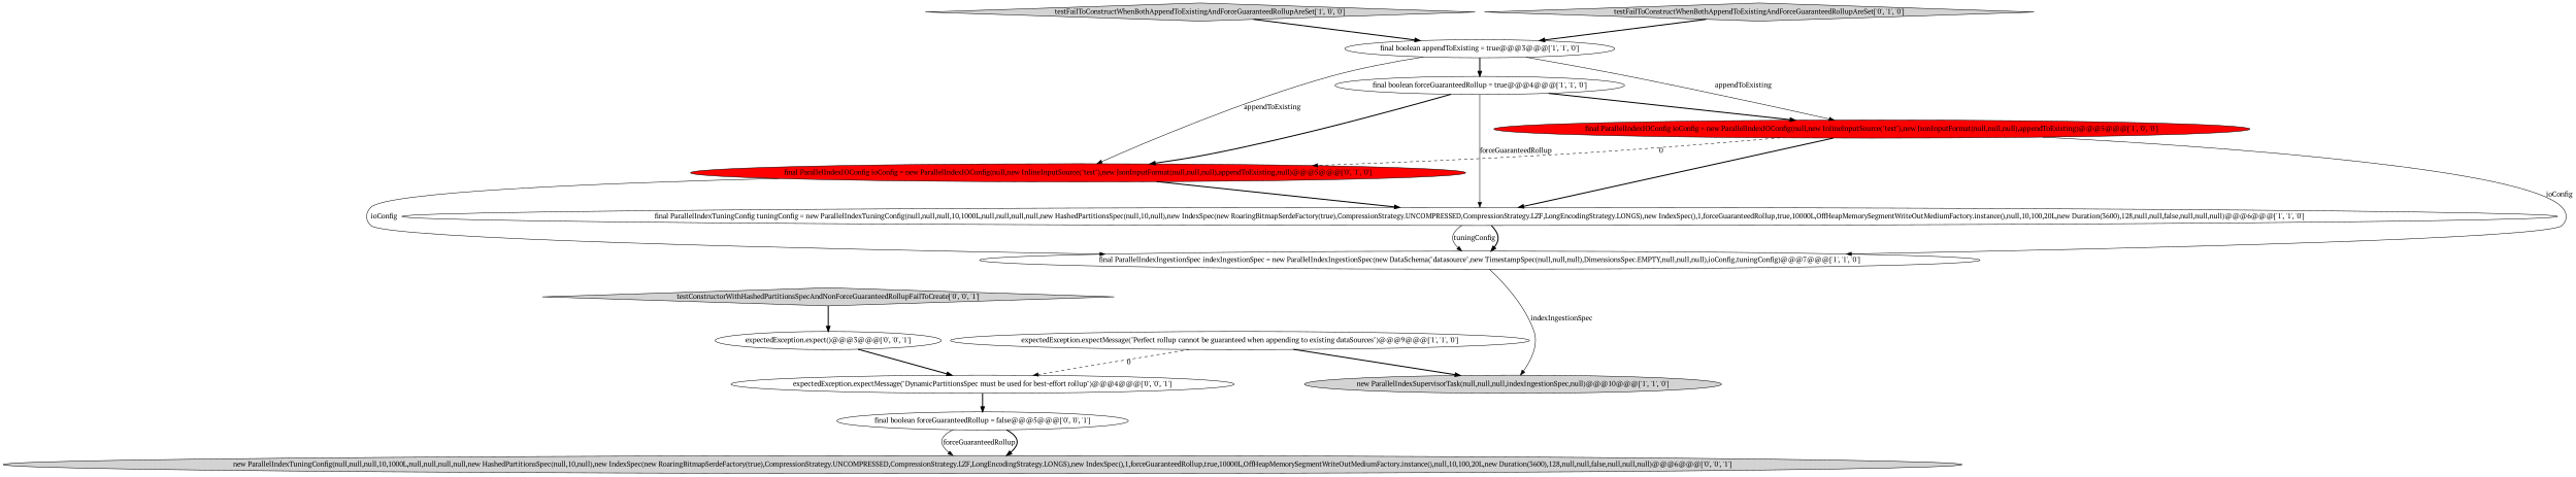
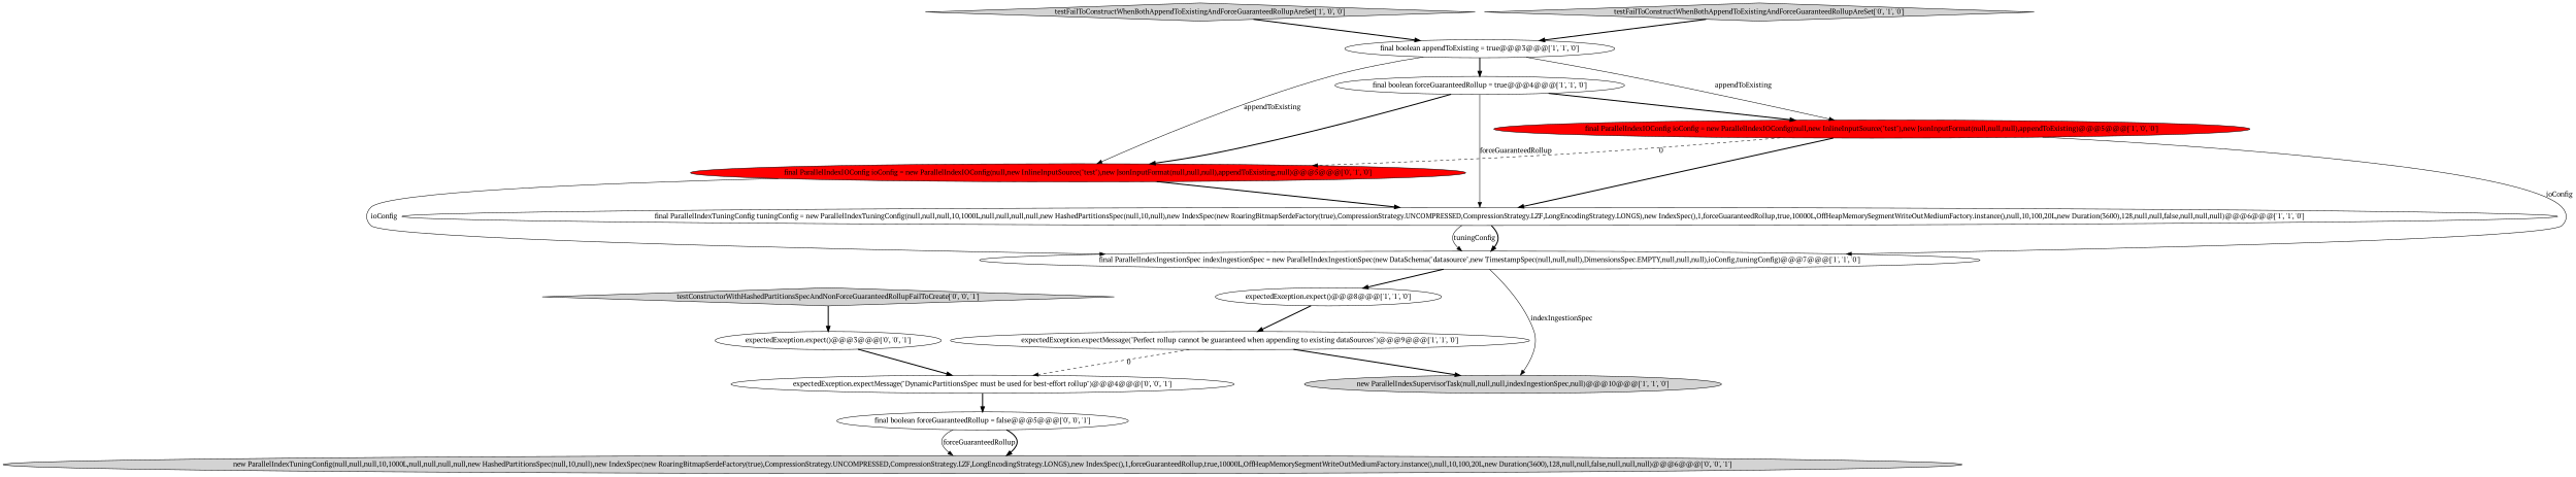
  digraph {
    fontname="PT Serif"
    node [fillcolor=white shape=ellipse style=filled fontname="PT Serif"]
    edge [style=bold fontname="PT Serif"]
    n1 [label="final boolean appendToExisting = true@@@3@@@['1', '1', '0']"]
    n2 [label="final boolean forceGuaranteedRollup = true@@@4@@@['1', '1', '0']"]
    n3 [fillcolor=red label="final ParallelIndexIOConfig ioConfig = new ParallelIndexIOConfig(null,new InlineInputSource(\"test\"),new JsonInputFormat(null,null,null),appendToExisting)@@@5@@@['1', '0', '0']"]
    n4 [fillcolor=red label="final ParallelIndexIOConfig ioConfig = new ParallelIndexIOConfig(null,new InlineInputSource(\"test\"),new JsonInputFormat(null,null,null),appendToExisting,null)@@@5@@@['0', '1', '0']"]
+   n5 [label="expectedException.expect()@@@8@@@['1', '1', '0']"]
    n6 [label="expectedException.expectMessage(\"Perfect rollup cannot be guaranteed when appending to existing dataSources\")@@@9@@@['1', '1', '0']"]
    n7 [fillcolor=lightgray label="testFailToConstructWhenBothAppendToExistingAndForceGuaranteedRollupAreSet['1', '0', '0']" shape=diamond]
    n8 [label="final ParallelIndexTuningConfig tuningConfig = new ParallelIndexTuningConfig(null,null,null,10,1000L,null,null,null,null,new HashedPartitionsSpec(null,10,null),new IndexSpec(new RoaringBitmapSerdeFactory(true),CompressionStrategy.UNCOMPRESSED,CompressionStrategy.LZF,LongEncodingStrategy.LONGS),new IndexSpec(),1,forceGuaranteedRollup,true,10000L,OffHeapMemorySegmentWriteOutMediumFactory.instance(),null,10,100,20L,new Duration(3600),128,null,null,false,null,null,null)@@@6@@@['1', '1', '0']"]
    n9 [label="expectedException.expect()@@@3@@@['0', '0', '1']"]
    n10 [label="expectedException.expectMessage(\"DynamicPartitionsSpec must be used for best-effort rollup\")@@@4@@@['0', '0', '1']"]
    n11 [label="final ParallelIndexIngestionSpec indexIngestionSpec = new ParallelIndexIngestionSpec(new DataSchema(\"datasource\",new TimestampSpec(null,null,null),DimensionsSpec.EMPTY,null,null,null),ioConfig,tuningConfig)@@@7@@@['1', '1', '0']"]
    n12 [fillcolor=lightgray label="testFailToConstructWhenBothAppendToExistingAndForceGuaranteedRollupAreSet['0', '1', '0']" shape=diamond]
    n13 [fillcolor=lightgray label="new ParallelIndexSupervisorTask(null,null,null,indexIngestionSpec,null)@@@10@@@['1', '1', '0']"]
    n14 [label="final boolean forceGuaranteedRollup = false@@@5@@@['0', '0', '1']"]
    n15 [fillcolor=lightgray label="new ParallelIndexTuningConfig(null,null,null,10,1000L,null,null,null,null,new HashedPartitionsSpec(null,10,null),new IndexSpec(new RoaringBitmapSerdeFactory(true),CompressionStrategy.UNCOMPRESSED,CompressionStrategy.LZF,LongEncodingStrategy.LONGS),new IndexSpec(),1,forceGuaranteedRollup,true,10000L,OffHeapMemorySegmentWriteOutMediumFactory.instance(),null,10,100,20L,new Duration(3600),128,null,null,false,null,null,null)@@@6@@@['0', '0', '1']"]
    n16 [fillcolor=lightgray label="testConstructorWithHashedPartitionsSpecAndNonForceGuaranteedRollupFailToCreate['0', '0', '1']" shape=diamond]
    n1 -> n2
    n1 -> n3 [label=appendToExisting style=solid]
    n1 -> n4 [label=appendToExisting style=solid]
    n2 -> n3
    n2 -> n4
    n2 -> n8 [label=forceGuaranteedRollup style=solid]
    n3 -> n4 [label=0 style=dashed]
    n3 -> n8
    n3 -> n11 [label=ioConfig style=solid]
    n4 -> n8
    n4 -> n11 [label=ioConfig style=solid]
+   n5 -> n6
    n6 -> n10 [label=0 style=dashed]
    n6 -> n13
    n7 -> n1
    n8 -> n11
    n8 -> n11 [label=tuningConfig style=solid]
    n9 -> n10
    n10 -> n14
+   n11 -> n5
    n11 -> n13 [label=indexIngestionSpec style=solid]
    n12 -> n1
    n14 -> n15 [label=forceGuaranteedRollup style=solid]
    n14 -> n15
    n16 -> n9
  }
